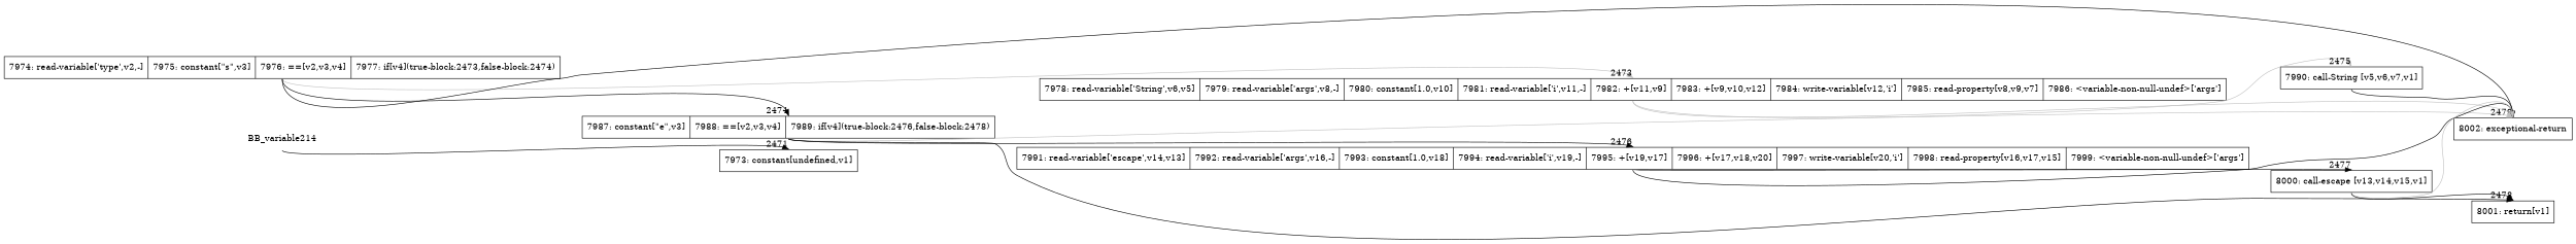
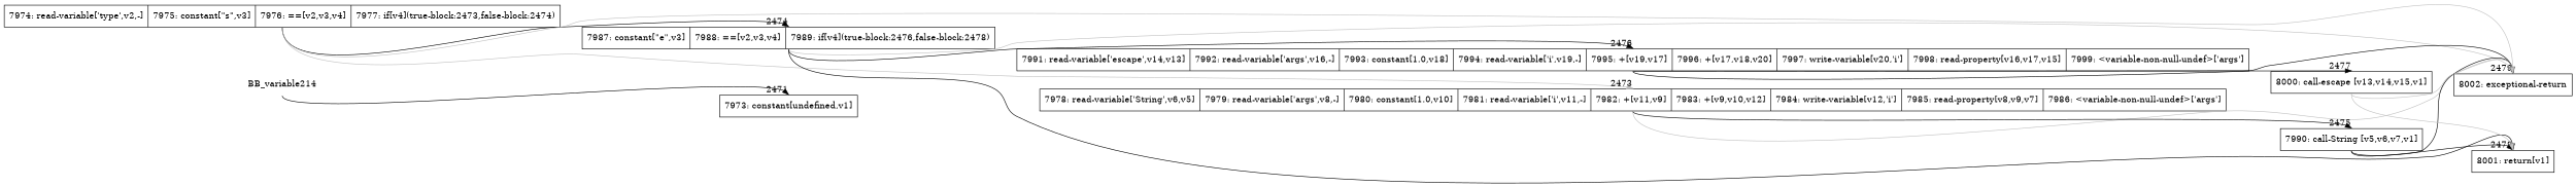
  digraph {
    rankdir=LR
    node [shape=record]
    edge [headport=n tailport=s]
    n1 [label=BB_variable214 shape=none]
    n2 [label="{7973: constant[undefined,v1]}"]
    n3 [label="{7974: read-variable['type',v2,-]|7975: constant[\"s\",v3]|7976: ==[v2,v3,v4]|7977: if[v4](true-block:2473,false-block:2474)}"]
    n4 [label="{7978: read-variable['String',v6,v5]|7979: read-variable['args',v8,-]|7980: constant[1.0,v10]|7981: read-variable['i',v11,-]|7982: +[v11,v9]|7983: +[v9,v10,v12]|7984: write-variable[v12,'i']|7985: read-property[v8,v9,v7]|7986: \<variable-non-null-undef\>['args']}"]
    n5 [label="{7987: constant[\"e\",v3]|7988: ==[v2,v3,v4]|7989: if[v4](true-block:2476,false-block:2478)}"]
    n6 [label="{8002: exceptional-return}"]
    n7 [label="{7990: call-String [v5,v6,v7,v1]}"]
    n8 [label="{7991: read-variable['escape',v14,v13]|7992: read-variable['args',v16,-]|7993: constant[1.0,v18]|7994: read-variable['i',v19,-]|7995: +[v19,v17]|7996: +[v17,v18,v20]|7997: write-variable[v20,'i']|7998: read-property[v16,v17,v15]|7999: \<variable-non-null-undef\>['args']}"]
    n9 [label="{8001: return[v1]}"]
    n10 [label="{8000: call-escape [v13,v14,v15,v1]}"]
    n1 -> n2 [headlabel="    2471"]
    n3 -> n4 [color=gray headlabel="      2473"]
    n3 -> n5 [headlabel="      2474"]
-   n3 -> n6 [color=black headlabel="      2479"]
+   n3 -> n6 [color=gray headlabel="      2479"]
    n4 -> n6 [color=gray]
-   n4 -> n7 [headlabel="      2475" color=gray]
+   n4 -> n7 [headlabel="      2475"]
    n5 -> n6 [color=gray]
    n5 -> n8 [headlabel="      2476"]
    n5 -> n9 [headlabel="      2478"]
    n7 -> n6 [color=black]
+   n7 -> n9
    n8 -> n6 [color=black]
    n8 -> n10 [headlabel="      2477"]
    n10 -> n6 [color=gray]
-   n10 -> n9
+   n10 -> n9 [color=gray]
  }
